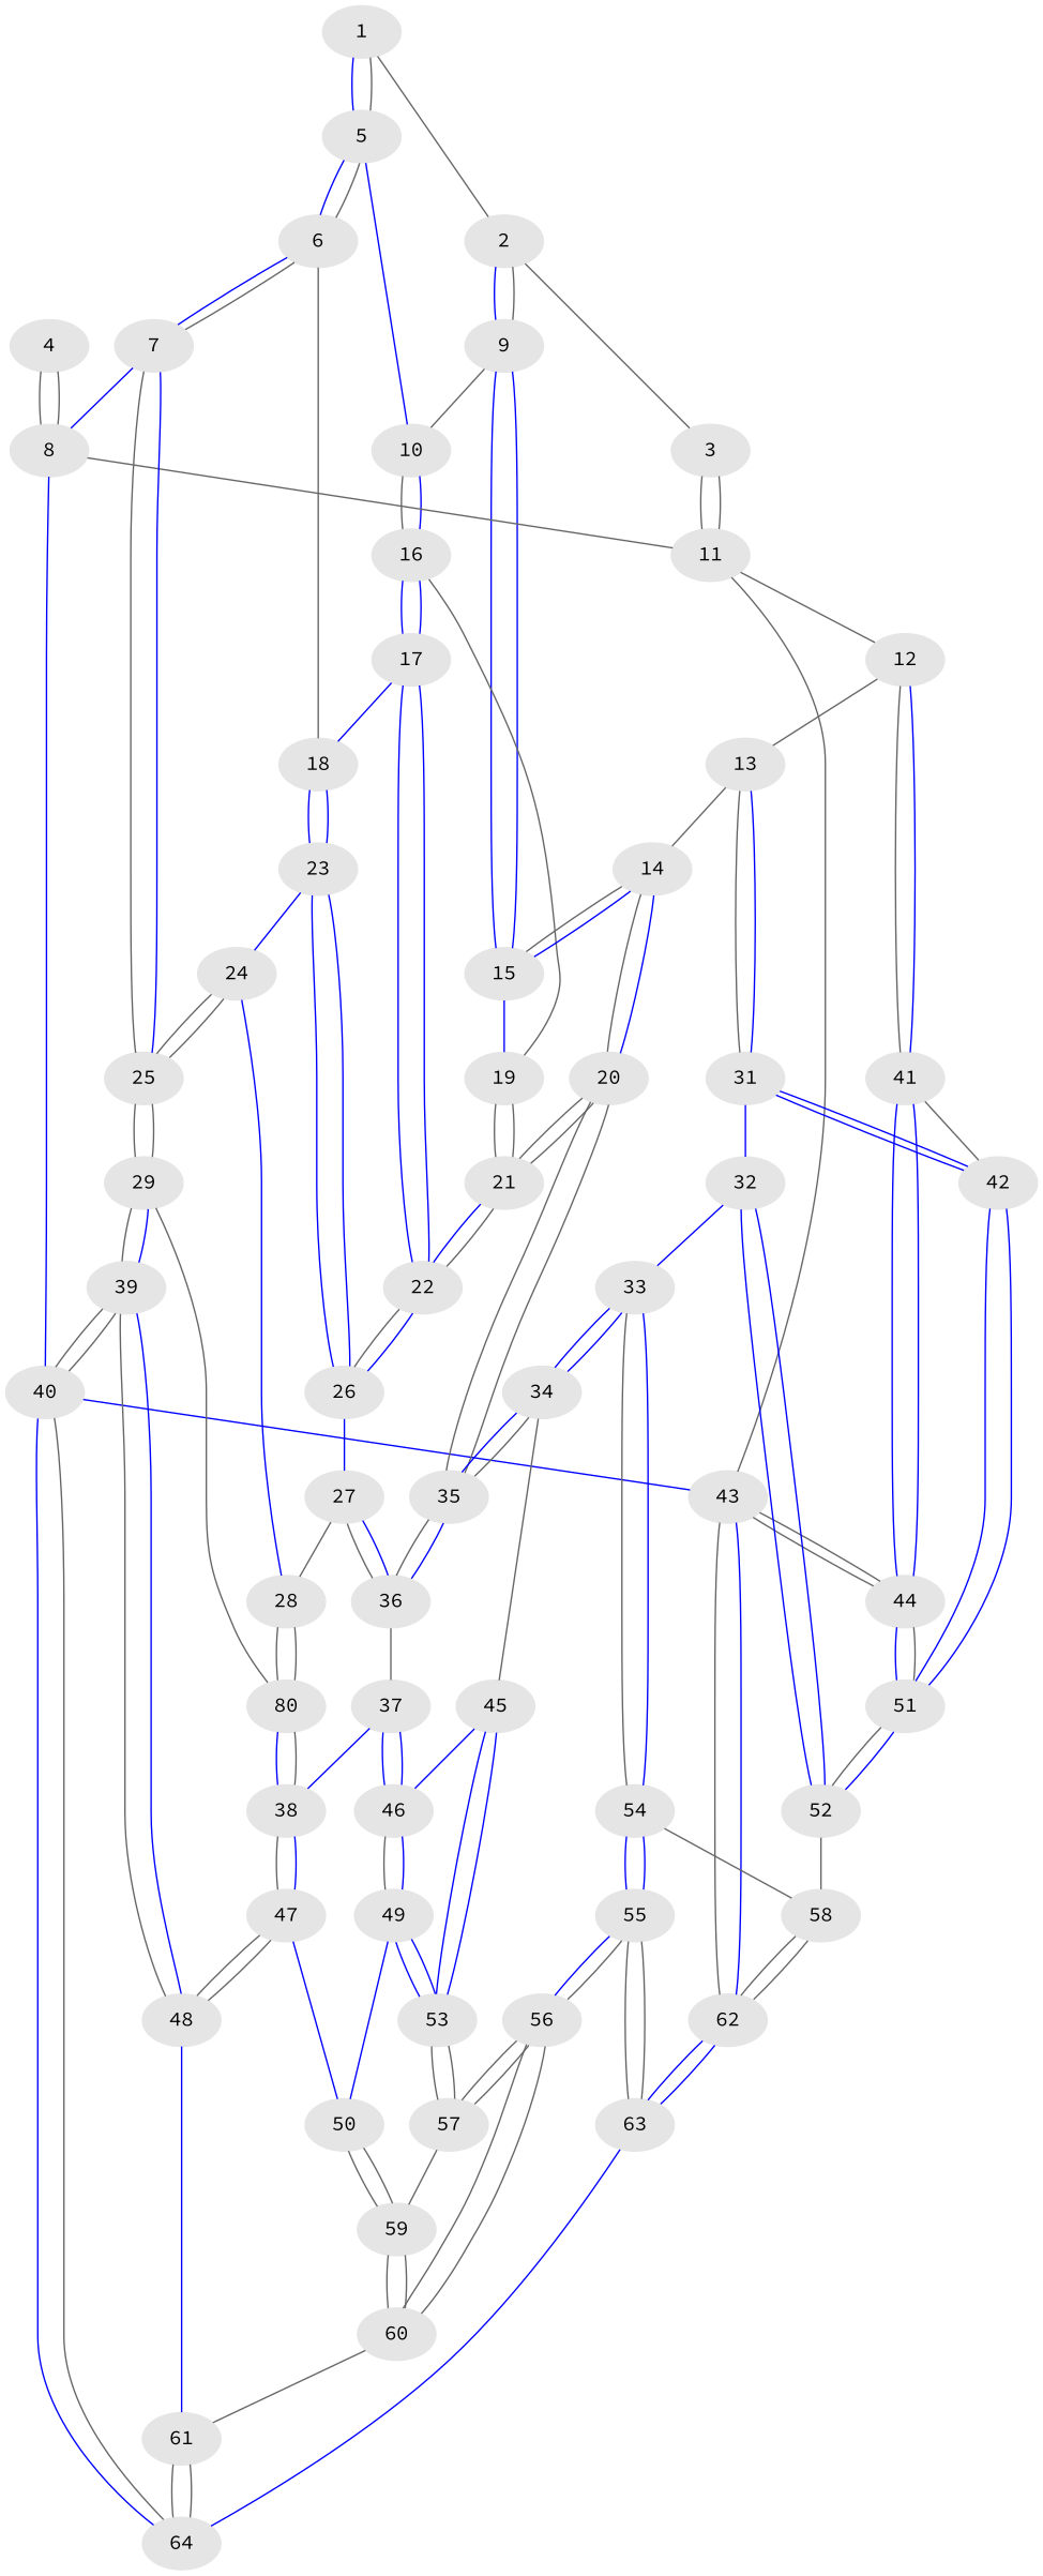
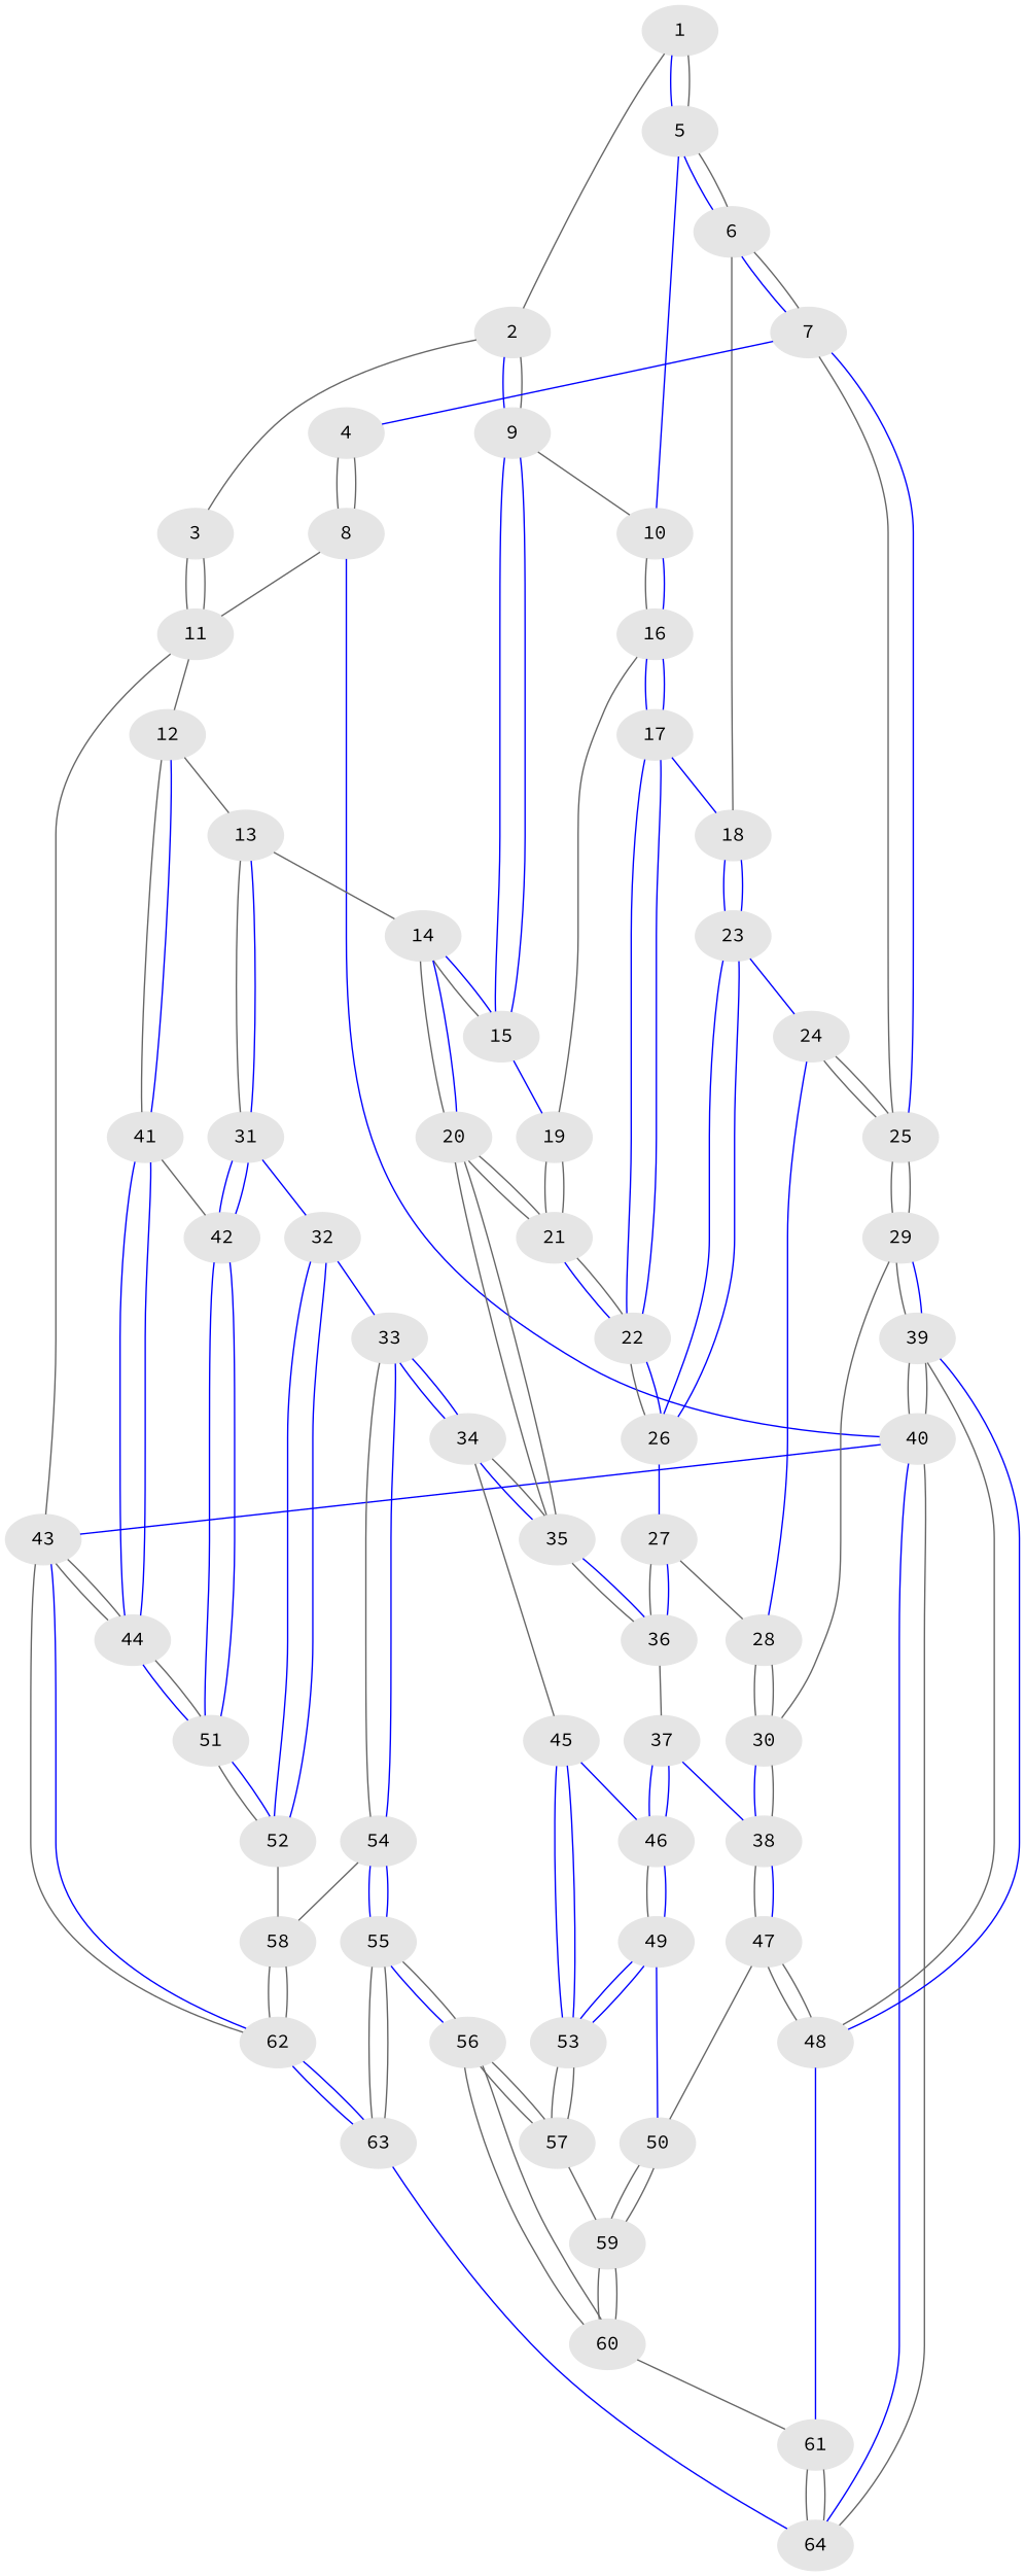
  graph {
    fontname="Source Code Pro"
    node [color=gray90 fontname="Source Code Pro" style=filled]
    edge [color=gray40 fontname="Source Code Pro"]
    1
    2
    5
    3
    9
    6
    10
    11
    15
    4
    8
    12
    43
    40
    7
    18
    16
    25
    23
    29
    64
    19
    17
    13
    41
    44
    62
    14
    31
    42
    20
    32
    21
    35
    22
    26
    24
    36
    27
    28
-   30 [label=80]
+   30
    39
    37
    38
    48
    47
    33
    52
    51
    34
    54
    58
    45
    55
    46
    53
    49
    50
    61
    63
    57
    59
    60
    56
    1 -- 2
    1 -- 5 [color=blue]
    1 -- 5
    2 -- 3
    2 -- 9 [color=blue]
    2 -- 9
    5 -- 6 [color=blue]
    5 -- 6
    5 -- 10 [color=blue]
    3 -- 11
    3 -- 11
    9 -- 10
    9 -- 15 [color=blue]
    9 -- 15 [color=blue]
    6 -- 7 [color=blue]
    6 -- 7
    6 -- 18
    10 -- 16
    10 -- 16 [color=blue]
    11 -- 12
    11 -- 43
    15 -- 19 [color=blue]
    4 -- 8
    4 -- 8
    8 -- 11
    8 -- 40 [color=blue]
    12 -- 13
    12 -- 41
    12 -- 41 [color=blue]
    43 -- 44
    43 -- 44
    43 -- 62
    43 -- 62 [color=blue]
    40 -- 43 [color=blue]
    40 -- 64 [color=blue]
    40 -- 64
-   7 -- 8 [color=blue]
+   7 -- 4 [color=blue]
    7 -- 25
    7 -- 25 [color=blue]
    18 -- 23 [color=blue]
    18 -- 23 [color=blue]
    16 -- 19
    16 -- 17 [color=blue]
    16 -- 17 [color=blue]
    25 -- 29
    25 -- 29
    23 -- 26 [color=blue]
    23 -- 26 [color=blue]
    23 -- 24 [color=blue]
    29 -- 30
    29 -- 39
    29 -- 39 [color=blue]
    19 -- 21
    19 -- 21
    17 -- 18 [color=blue]
    17 -- 22 [color=blue]
    17 -- 22 [color=blue]
    13 -- 14
    13 -- 31
    13 -- 31 [color=blue]
    41 -- 44 [color=blue]
    41 -- 44 [color=blue]
    41 -- 42
    44 -- 51 [color=blue]
    44 -- 51
    62 -- 63 [color=blue]
    62 -- 63 [color=blue]
    14 -- 15
    14 -- 15 [color=blue]
    14 -- 20
    14 -- 20 [color=blue]
    31 -- 42 [color=blue]
    31 -- 42 [color=blue]
    31 -- 32 [color=blue]
    42 -- 51 [color=blue]
    42 -- 51 [color=blue]
    20 -- 21
    20 -- 21
    20 -- 35
    20 -- 35
    32 -- 33 [color=blue]
    32 -- 52 [color=blue]
    32 -- 52 [color=blue]
    21 -- 22 [color=blue]
    21 -- 22
    35 -- 36
    35 -- 36 [color=blue]
    22 -- 26
    22 -- 26 [color=blue]
    26 -- 27 [color=blue]
    24 -- 25
    24 -- 25
    24 -- 28 [color=blue]
    36 -- 37
    27 -- 36
    27 -- 36 [color=blue]
    27 -- 28
    28 -- 30
    28 -- 30
    30 -- 38 [color=blue]
    30 -- 38
    39 -- 40
    39 -- 40
    39 -- 48
    39 -- 48 [color=blue]
    37 -- 38 [color=blue]
    37 -- 46 [color=blue]
    37 -- 46 [color=blue]
    38 -- 47
    38 -- 47 [color=blue]
    48 -- 61 [color=blue]
    47 -- 48
    47 -- 48
-   47 -- 50 [color=blue]
+   47 -- 50
    33 -- 34 [color=blue]
    33 -- 34 [color=blue]
    33 -- 54
    33 -- 54 [color=blue]
    52 -- 58
    51 -- 52
    51 -- 52 [color=blue]
    34 -- 35 [color=blue]
    34 -- 35
    34 -- 45
    54 -- 58
    54 -- 55 [color=blue]
    54 -- 55 [color=blue]
    58 -- 62
    58 -- 62
    45 -- 46 [color=blue]
    45 -- 53 [color=blue]
    45 -- 53 [color=blue]
    55 -- 63
    55 -- 63
    55 -- 56 [color=blue]
    55 -- 56
    46 -- 49
    46 -- 49 [color=blue]
    53 -- 57
    53 -- 57
    49 -- 53 [color=blue]
    49 -- 53 [color=blue]
    49 -- 50 [color=blue]
    50 -- 59
    50 -- 59
    61 -- 64
    61 -- 64
    63 -- 64 [color=blue]
    57 -- 59
    59 -- 60
    59 -- 60
    60 -- 61
    56 -- 57
    56 -- 57
    56 -- 60
    56 -- 60
  }
